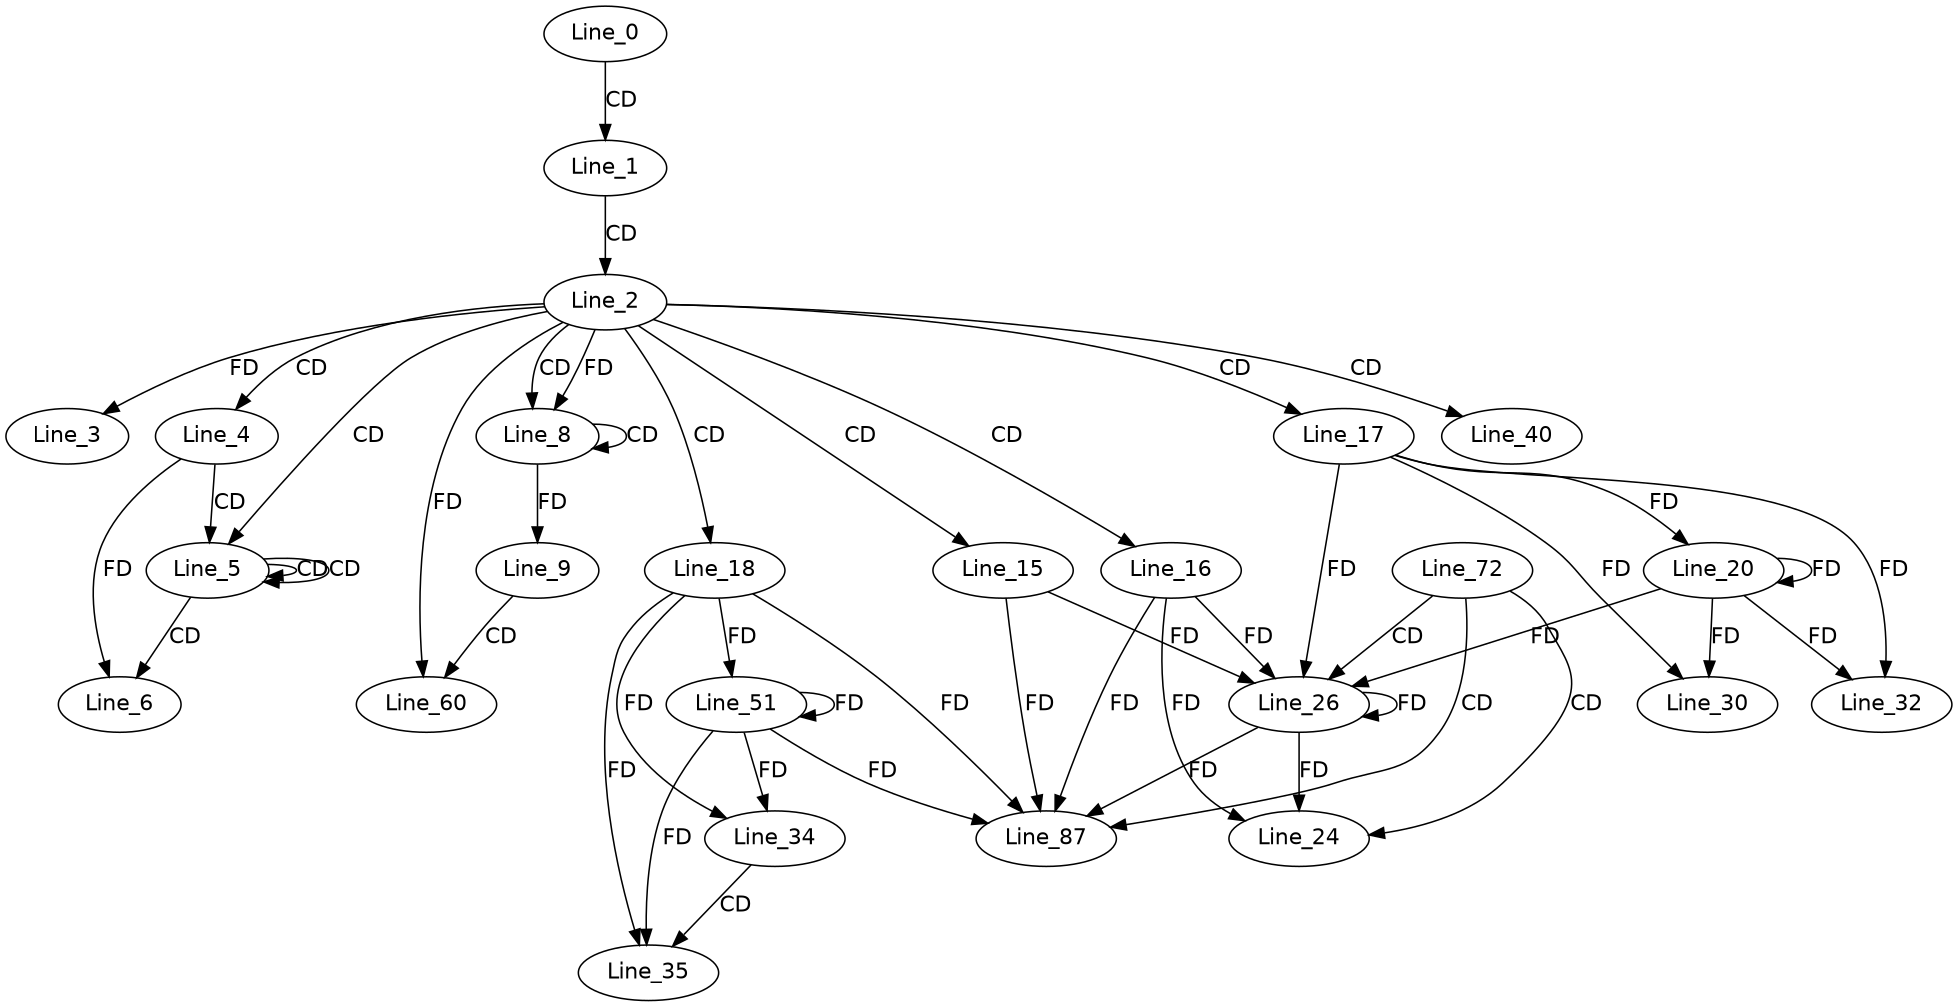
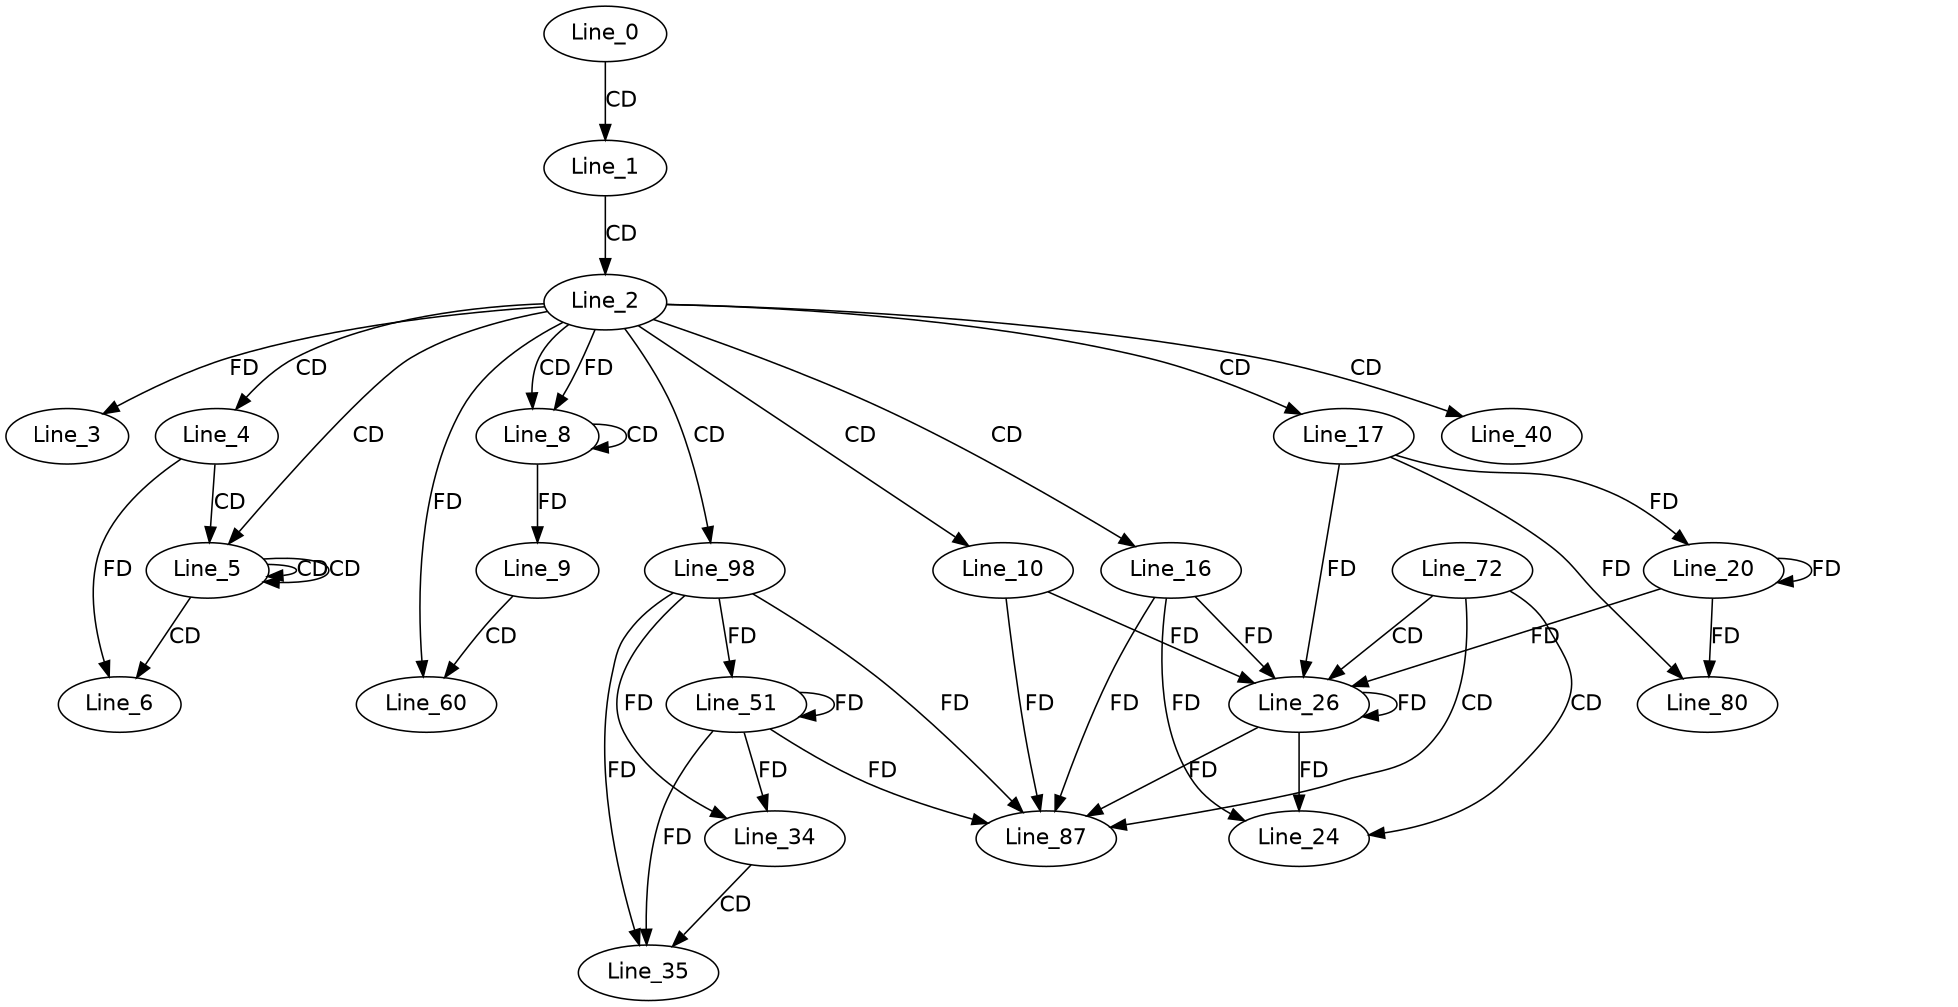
  digraph {
    fontname="DejaVu Sans"
    node [fontname="DejaVu Sans"]
    edge [fontname="DejaVu Sans"]
    Line_0
    Line_1
    Line_2
    Line_3
    Line_4
    Line_5
    Line_8
    n8 [label=Line_60]
-   Line_15
+   Line_15 [label=Line_10]
    Line_16
    Line_17
-   Line_18
+   Line_18 [label=Line_98]
    Line_40
    Line_6
    Line_9
    n16 [label=Line_26]
    n17 [label=Line_87]
    Line_24
    Line_20
-   Line_30
-   Line_32
+   Line_30 [label=Line_80]
    n22 [label=Line_51]
    Line_34
    Line_35
    n25 [label=Line_72]
    Line_0 -> Line_1 [label=CD]
    Line_1 -> Line_2 [label=CD]
    Line_2 -> Line_3 [label=FD]
    Line_2 -> Line_4 [label=CD]
    Line_2 -> Line_5 [label=CD]
    Line_2 -> Line_8 [label=CD]
    Line_2 -> Line_8 [label=FD]
    Line_2 -> n8 [label=FD]
    Line_2 -> Line_15 [label=CD]
    Line_2 -> Line_16 [label=CD]
    Line_2 -> Line_17 [label=CD]
    Line_2 -> Line_18 [label=CD]
    Line_2 -> Line_40 [label=CD]
    Line_4 -> Line_5 [label=CD]
    Line_4 -> Line_6 [label=FD]
    Line_5 -> Line_5 [label=CD]
    Line_5 -> Line_5 [label=CD]
    Line_5 -> Line_6 [label=CD]
    Line_8 -> Line_8 [label=CD]
    Line_8 -> Line_9 [label=FD]
    Line_15 -> n16 [label=FD]
    Line_15 -> n17 [label=FD]
    Line_16 -> n16 [label=FD]
    Line_16 -> n17 [label=FD]
    Line_16 -> Line_24 [label=FD]
    Line_17 -> n16 [label=FD]
    Line_17 -> Line_20 [label=FD]
    Line_17 -> Line_30 [label=FD]
-   Line_17 -> Line_32 [label=FD]
    Line_18 -> n17 [label=FD]
    Line_18 -> n22 [label=FD]
    Line_18 -> Line_34 [label=FD]
    Line_18 -> Line_35 [label=FD]
    Line_9 -> n8 [label=CD]
    n16 -> n16 [label=FD]
    n16 -> n17 [label=FD]
    n16 -> Line_24 [label=FD]
    Line_20 -> n16 [label=FD]
    Line_20 -> Line_20 [label=FD]
    Line_20 -> Line_30 [label=FD]
-   Line_20 -> Line_32 [label=FD]
    n22 -> n17 [label=FD]
    n22 -> n22 [label=FD]
    n22 -> Line_34 [label=FD]
    n22 -> Line_35 [label=FD]
    Line_34 -> Line_35 [label=CD]
    n25 -> n16 [label=CD]
    n25 -> n17 [label=CD]
    n25 -> Line_24 [label=CD]
  }
